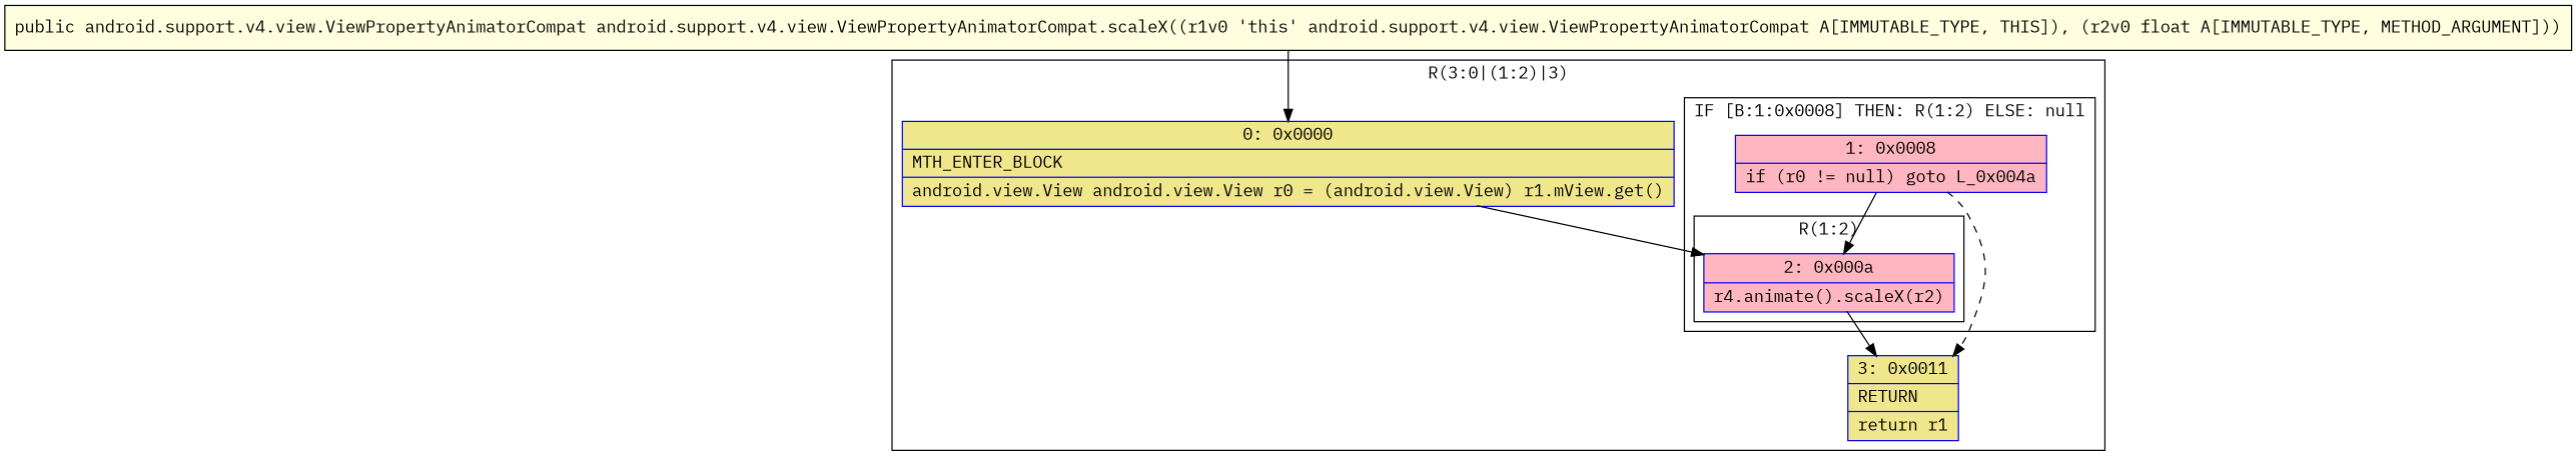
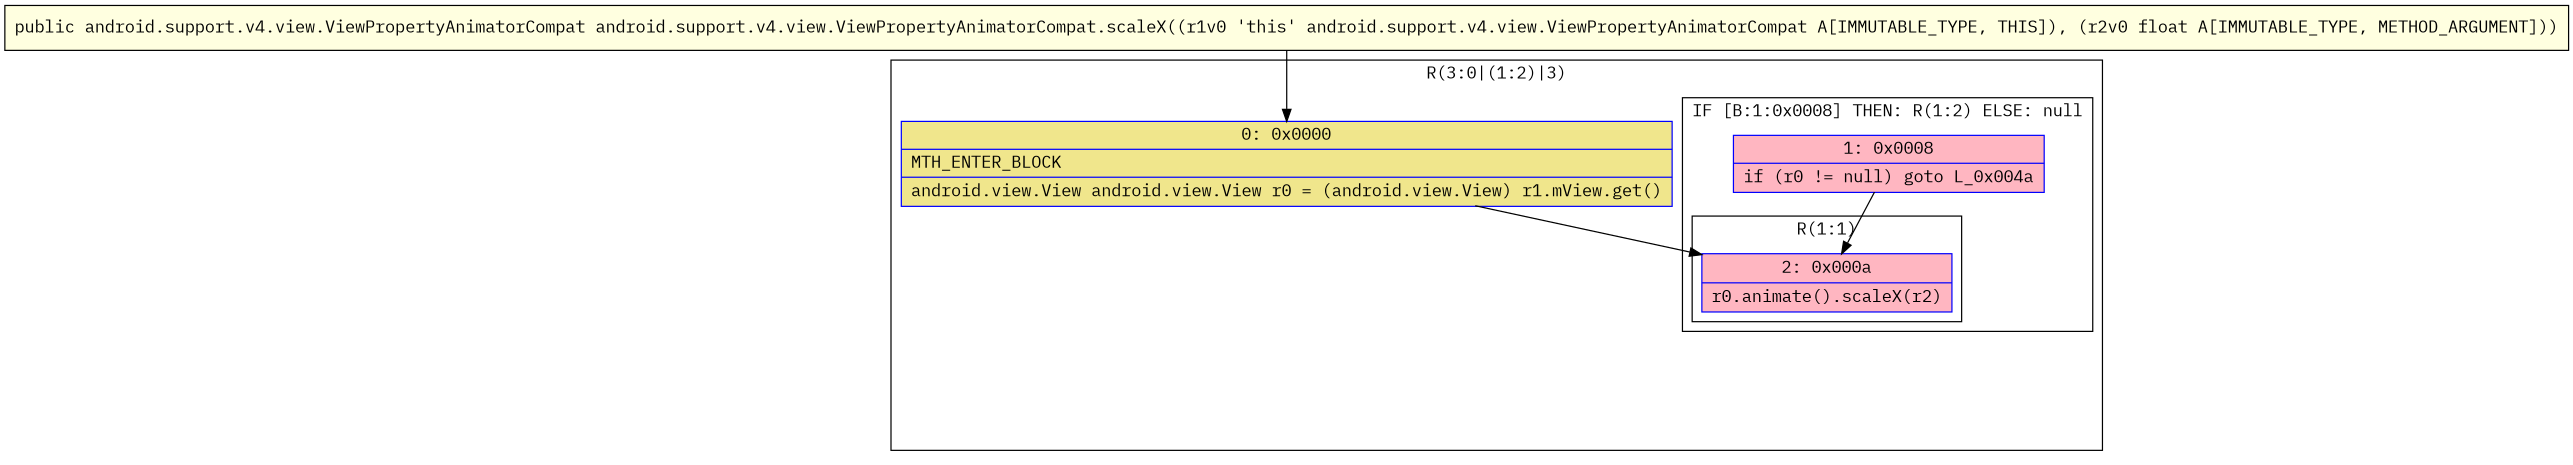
  digraph {
    fontname="IBM Plex Mono"
    node [color=blue fillcolor=lightpink fontname="IBM Plex Mono" shape=record style=filled]
    edge [fontname="IBM Plex Mono"]
-   n1 [label="{2\:\ 0x000a|r4.animate().scaleX(r2)\l}"]
+   n1 [label="{2\:\ 0x000a|r0.animate().scaleX(r2)\l}"]
    n2 [label="{1\:\ 0x0008|if (r0 != null) goto L_0x004a\l}"]
    n3 [fillcolor=khaki label="{0\:\ 0x0000|MTH_ENTER_BLOCK\l|android.view.View android.view.View r0 = (android.view.View) r1.mView.get()\l}"]
-   n4 [fillcolor=khaki label="{3\:\ 0x0011|RETURN\l|return r1\l}"]
    n5 [fillcolor=lightyellow label="{public android.support.v4.view.ViewPropertyAnimatorCompat android.support.v4.view.ViewPropertyAnimatorCompat.scaleX((r1v0 'this' android.support.v4.view.ViewPropertyAnimatorCompat A[IMMUTABLE_TYPE, THIS]), (r2v0 float A[IMMUTABLE_TYPE, METHOD_ARGUMENT])) }" color=""]
    subgraph cluster_1 {
      label="R(3:0|(1:2)|3)"
      n3
-     n4
      subgraph cluster_2 {
        label="IF [B:1:0x0008] THEN: R(1:2) ELSE: null"
        n2
        subgraph cluster_3 {
-         label="R(1:2)"
+         label="R(1:1)"
          n1
        }
      }
    }
-   n1 -> n4
    n2 -> n1
-   n2 -> n4 [style=dashed]
    n3 -> n1
    n5 -> n3
  }
